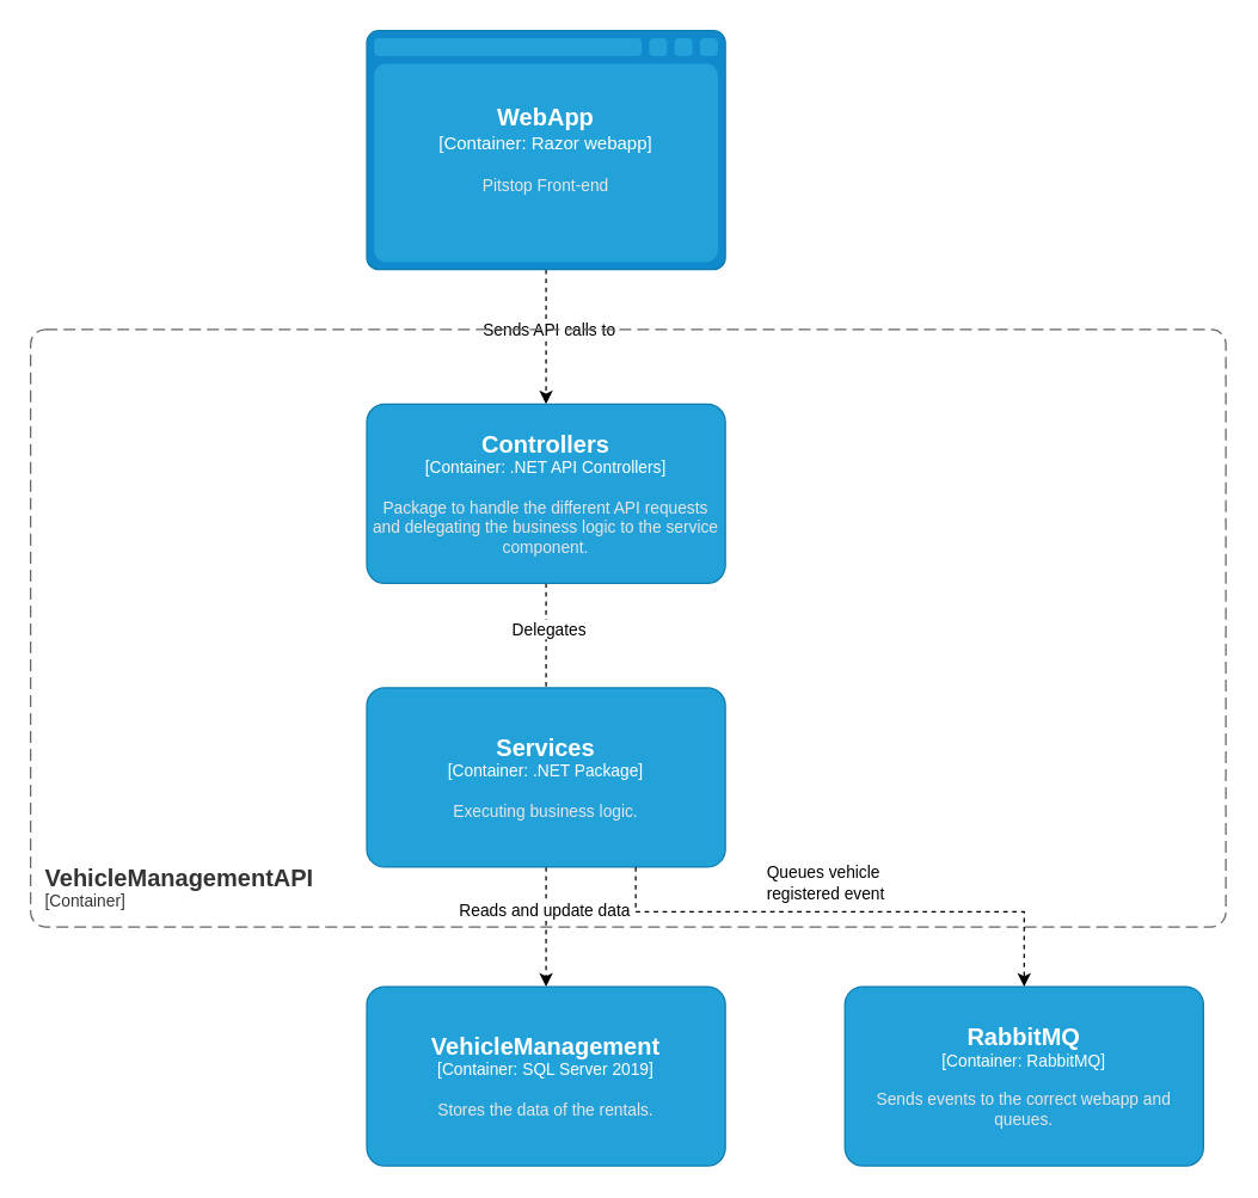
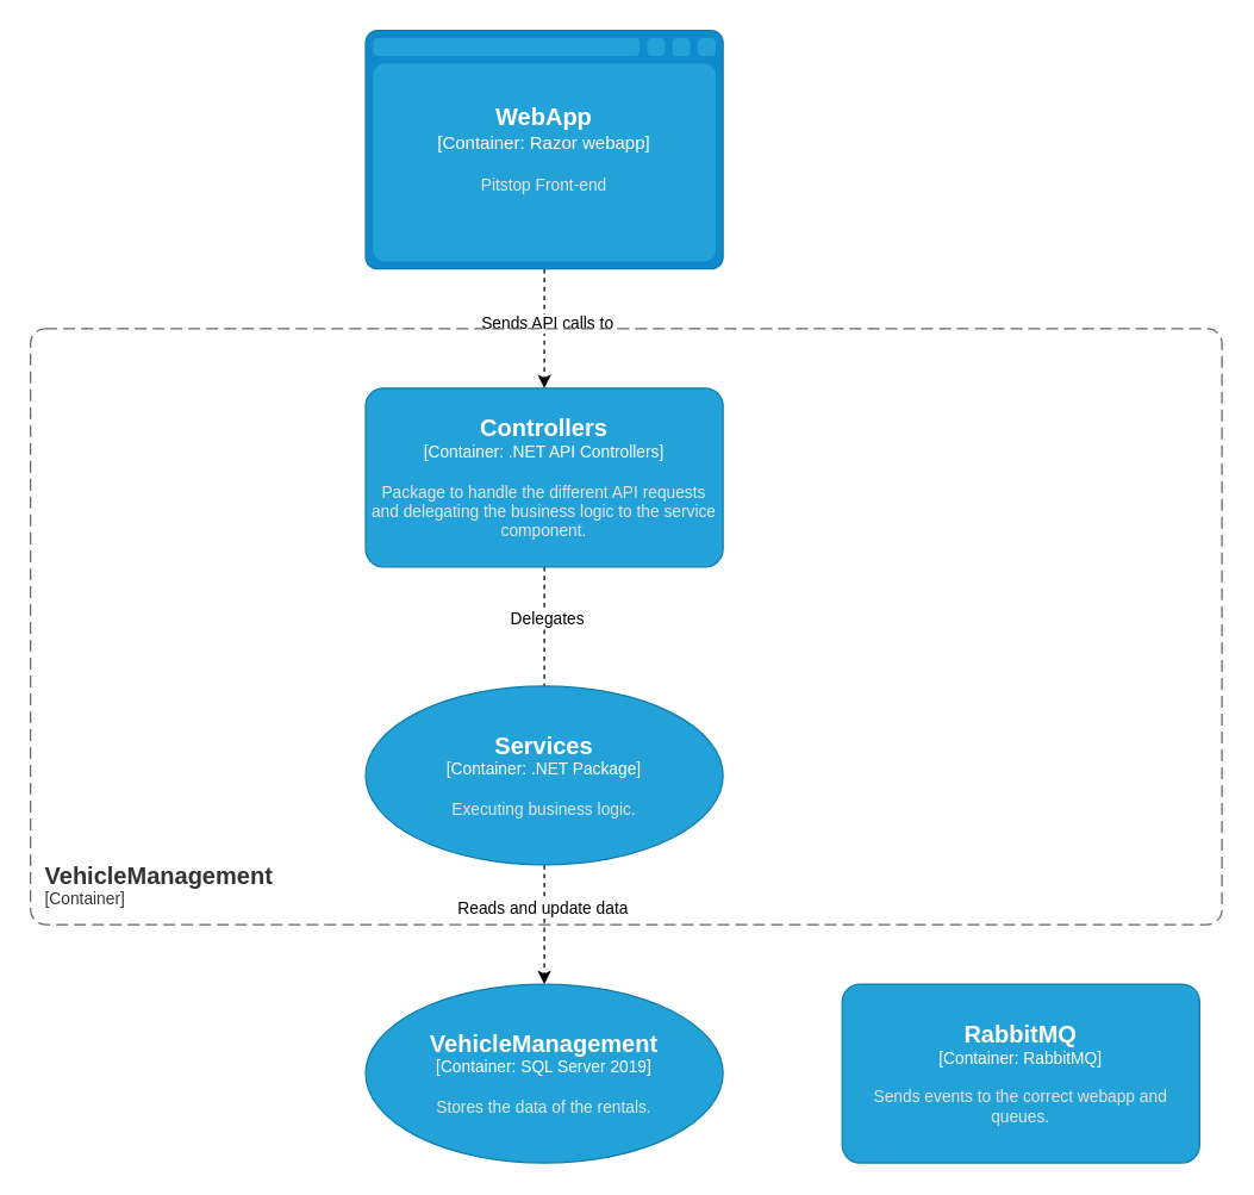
  <mxCell id="0" />
  <mxCell id="1" parent="0" />
  <mxCell id="2" style="edgeStyle=orthogonalEdgeStyle;rounded=0;orthogonalLoop=1;jettySize=auto;html=1;dashed=1;" edge="1" parent="1" source="4" target="7"><mxGeometry relative="1" as="geometry" /></mxCell>
  <mxCell id="3" value="Sends API calls to" style="edgeLabel;html=1;align=center;verticalAlign=middle;resizable=0;points=[];" vertex="1" connectable="0" parent="2"><mxGeometry x="-0.107" y="1" relative="1" as="geometry"><mxPoint as="offset" /></mxGeometry></mxCell>
  <mxCell id="4" value="&lt;font style=&quot;font-size: 16px&quot;&gt;&lt;b&gt;WebApp&lt;/b&gt;&lt;/font&gt;&lt;div&gt;[Container:&amp;nbsp;Razor webapp]&lt;/div&gt;&lt;br&gt;&lt;div&gt;&lt;font style=&quot;font-size: 11px&quot;&gt;&lt;font color=&quot;#E6E6E6&quot;&gt;Pitstop Front-end&lt;/font&gt;&lt;/div&gt;" style="shape=mxgraph.c4.webBrowserContainer2;whiteSpace=wrap;html=1;boundedLbl=1;rounded=0;labelBackgroundColor=none;strokeColor=#118ACD;fillColor=#23A2D9;strokeColor=#118ACD;strokeColor2=#0E7DAD;fontSize=12;fontColor=#ffffff;align=center;metaEdit=1;points=[[0.5,0,0],[1,0.25,0],[1,0.5,0],[1,0.75,0],[0.5,1,0],[0,0.75,0],[0,0.5,0],[0,0.25,0]];resizable=0;" vertex="1" parent="1"><mxGeometry x="245" y="20" width="240" height="160" as="geometry" /></mxCell>
  <mxCell id="5" style="edgeStyle=orthogonalEdgeStyle;rounded=0;orthogonalLoop=1;jettySize=auto;html=1;dashed=1;endArrow=none;" edge="1" parent="1" source="7" target="10"><mxGeometry relative="1" as="geometry" /></mxCell>
  <mxCell id="6" value="Delegates" style="edgeLabel;html=1;align=center;verticalAlign=middle;resizable=0;points=[];" vertex="1" connectable="0" parent="5"><mxGeometry x="-0.146" y="1" relative="1" as="geometry"><mxPoint as="offset" /></mxGeometry></mxCell>
- <mxCell id="7" value="&lt;font style=&quot;font-size: 16px&quot;&gt;&lt;b&gt;Controllers&lt;/b&gt;&lt;/font&gt;&lt;div&gt;[Container: .NET API Controllers]&lt;/div&gt;&lt;br&gt;&lt;div&gt;&lt;font style=&quot;font-size: 11px&quot;&gt;&lt;font color=&quot;#E6E6E6&quot;&gt;Package to handle the different API requests and delegating the business logic to the service component.&lt;/font&gt;&lt;/div&gt;" style="rounded=1;whiteSpace=wrap;html=1;fontSize=11;labelBackgroundColor=none;fillColor=#23A2D9;fontColor=#ffffff;align=center;arcSize=10;strokeColor=#0E7DAD;metaEdit=1;resizable=0;points=[[0.25,0,0],[0.5,0,0],[0.75,0,0],[1,0.25,0],[1,0.5,0],[1,0.75,0],[0.75,1,0],[0.5,1,0],[0.25,1,0],[0,0.75,0],[0,0.5,0],[0,0.25,0]];" vertex="1" parent="1"><mxGeometry x="245" y="270" width="240" height="120" as="geometry" /></mxCell>
+ <mxCell id="7" value="&lt;font style=&quot;font-size: 16px&quot;&gt;&lt;b&gt;Controllers&lt;/b&gt;&lt;/font&gt;&lt;div&gt;[Container: .NET API Controllers]&lt;/div&gt;&lt;br&gt;&lt;div&gt;&lt;font style=&quot;font-size: 11px&quot;&gt;&lt;font color=&quot;#E6E6E6&quot;&gt;Package to handle the different API requests and delegating the business logic to the service component.&lt;/font&gt;&lt;/div&gt;" style="rounded=1;whiteSpace=wrap;html=1;fontSize=11;labelBackgroundColor=none;fillColor=#23A2D9;fontColor=#ffffff;align=center;arcSize=10;strokeColor=#0E7DAD;metaEdit=1;resizable=0;points=[[0.25,0,0],[0.5,0,0],[0.75,0,0],[1,0.25,0],[1,0.5,0],[1,0.75,0],[0.75,1,0],[0.5,1,0],[0.25,1,0],[0,0.75,0],[0,0.5,0],[0,0.25,0]];" vertex="1" parent="1"><mxGeometry x="245" y="260" width="240" height="120" as="geometry" /></mxCell>
  <mxCell id="8" style="edgeStyle=orthogonalEdgeStyle;rounded=0;orthogonalLoop=1;jettySize=auto;html=1;dashed=1;" edge="1" parent="1" source="10" target="11"><mxGeometry relative="1" as="geometry" /></mxCell>
  <mxCell id="9" value="Reads and update data" style="edgeLabel;html=1;align=center;verticalAlign=middle;resizable=0;points=[];" vertex="1" connectable="0" parent="8"><mxGeometry x="-0.304" y="-2" relative="1" as="geometry"><mxPoint as="offset" /></mxGeometry></mxCell>
- <mxCell id="10" value="&lt;font style=&quot;font-size: 16px&quot;&gt;&lt;b&gt;Services&lt;/b&gt;&lt;/font&gt;&lt;div&gt;[Container: .NET Package]&lt;/div&gt;&lt;br&gt;&lt;div&gt;&lt;font style=&quot;font-size: 11px&quot;&gt;&lt;font color=&quot;#E6E6E6&quot;&gt;Executing business logic.&lt;/font&gt;&lt;/div&gt;" style="rounded=1;whiteSpace=wrap;html=1;fontSize=11;labelBackgroundColor=none;fillColor=#23A2D9;fontColor=#ffffff;align=center;arcSize=10;strokeColor=#0E7DAD;metaEdit=1;resizable=0;points=[[0.25,0,0],[0.5,0,0],[0.75,0,0],[1,0.25,0],[1,0.5,0],[1,0.75,0],[0.75,1,0],[0.5,1,0],[0.25,1,0],[0,0.75,0],[0,0.5,0],[0,0.25,0]];" vertex="1" parent="1"><mxGeometry x="245" y="460" width="240" height="120" as="geometry" /></mxCell>
- <mxCell id="11" value="&lt;font style=&quot;font-size: 16px&quot;&gt;&lt;b&gt;VehicleManagement&lt;/b&gt;&lt;/font&gt;&lt;div&gt;[Container: SQL Server 2019]&lt;/div&gt;&lt;br&gt;&lt;div&gt;&lt;font style=&quot;font-size: 11px&quot;&gt;&lt;font color=&quot;#E6E6E6&quot;&gt;Stores the data of the rentals.&lt;/font&gt;&lt;/div&gt;" style="rounded=1;whiteSpace=wrap;html=1;fontSize=11;labelBackgroundColor=none;fillColor=#23A2D9;fontColor=#ffffff;align=center;arcSize=10;strokeColor=#0E7DAD;metaEdit=1;resizable=0;points=[[0.25,0,0],[0.5,0,0],[0.75,0,0],[1,0.25,0],[1,0.5,0],[1,0.75,0],[0.75,1,0],[0.5,1,0],[0.25,1,0],[0,0.75,0],[0,0.5,0],[0,0.25,0]];" vertex="1" parent="1"><mxGeometry x="245" y="660" width="240" height="120" as="geometry" /></mxCell>
- <mxCell id="12" value="&lt;font style=&quot;font-size: 16px&quot;&gt;&lt;b&gt;&lt;div style=&quot;text-align: left&quot;&gt;VehicleManagementAPI&lt;/div&gt;&lt;/b&gt;&lt;/font&gt;&lt;div style=&quot;text-align: left&quot;&gt;[Container]&lt;/div&gt;" style="rounded=1;fontSize=11;whiteSpace=wrap;html=1;dashed=1;arcSize=20;fillColor=none;strokeColor=#666666;fontColor=#333333;labelBackgroundColor=none;align=left;verticalAlign=bottom;labelBorderColor=none;spacingTop=0;spacing=10;dashPattern=8 4;metaEdit=1;rotatable=0;perimeter=rectanglePerimeter;noLabel=0;labelPadding=0;allowArrows=0;connectable=0;expand=0;recursiveResize=0;editable=1;pointerEvents=0;absoluteArcSize=1;points=[[0.25,0,0],[0.5,0,0],[0.75,0,0],[1,0.25,0],[1,0.5,0],[1,0.75,0],[0.75,1,0],[0.5,1,0],[0.25,1,0],[0,0.75,0],[0,0.5,0],[0,0.25,0]];" vertex="1" parent="1"><mxGeometry x="20" y="220" width="800" height="400" as="geometry" /></mxCell>
+ <mxCell id="10" value="&lt;font style=&quot;font-size: 16px&quot;&gt;&lt;b&gt;Services&lt;/b&gt;&lt;/font&gt;&lt;div&gt;[Container: .NET Package]&lt;/div&gt;&lt;br&gt;&lt;div&gt;&lt;font style=&quot;font-size: 11px&quot;&gt;&lt;font color=&quot;#E6E6E6&quot;&gt;Executing business logic.&lt;/font&gt;&lt;/div&gt;" style="ellipse;whiteSpace=wrap;html=1;fontSize=11;labelBackgroundColor=none;fillColor=#23A2D9;fontColor=#ffffff;align=center;arcSize=10;strokeColor=#0E7DAD;metaEdit=1;resizable=0;points=[[0.25,0,0],[0.5,0,0],[0.75,0,0],[1,0.25,0],[1,0.5,0],[1,0.75,0],[0.75,1,0],[0.5,1,0],[0.25,1,0],[0,0.75,0],[0,0.5,0],[0,0.25,0]];" vertex="1" parent="1"><mxGeometry x="245" y="460" width="240" height="120" as="geometry" /></mxCell>
+ <mxCell id="11" value="&lt;font style=&quot;font-size: 16px&quot;&gt;&lt;b&gt;VehicleManagement&lt;/b&gt;&lt;/font&gt;&lt;div&gt;[Container: SQL Server 2019]&lt;/div&gt;&lt;br&gt;&lt;div&gt;&lt;font style=&quot;font-size: 11px&quot;&gt;&lt;font color=&quot;#E6E6E6&quot;&gt;Stores the data of the rentals.&lt;/font&gt;&lt;/div&gt;" style="ellipse;whiteSpace=wrap;html=1;fontSize=11;labelBackgroundColor=none;fillColor=#23A2D9;fontColor=#ffffff;align=center;arcSize=10;strokeColor=#0E7DAD;metaEdit=1;resizable=0;points=[[0.25,0,0],[0.5,0,0],[0.75,0,0],[1,0.25,0],[1,0.5,0],[1,0.75,0],[0.75,1,0],[0.5,1,0],[0.25,1,0],[0,0.75,0],[0,0.5,0],[0,0.25,0]];" vertex="1" parent="1"><mxGeometry x="245" y="660" width="240" height="120" as="geometry" /></mxCell>
+ <mxCell id="12" value="&lt;font style=&quot;font-size: 16px&quot;&gt;&lt;b&gt;&lt;div style=&quot;text-align: left&quot;&gt;VehicleManagement&lt;/div&gt;&lt;/b&gt;&lt;/font&gt;&lt;div style=&quot;text-align: left&quot;&gt;[Container]&lt;/div&gt;" style="rounded=1;fontSize=11;whiteSpace=wrap;html=1;dashed=1;arcSize=20;fillColor=none;strokeColor=#666666;fontColor=#333333;labelBackgroundColor=none;align=left;verticalAlign=bottom;labelBorderColor=none;spacingTop=0;spacing=10;dashPattern=8 4;metaEdit=1;rotatable=0;perimeter=rectanglePerimeter;noLabel=0;labelPadding=0;allowArrows=0;connectable=0;expand=0;recursiveResize=0;editable=1;pointerEvents=0;absoluteArcSize=1;points=[[0.25,0,0],[0.5,0,0],[0.75,0,0],[1,0.25,0],[1,0.5,0],[1,0.75,0],[0.75,1,0],[0.5,1,0],[0.25,1,0],[0,0.75,0],[0,0.5,0],[0,0.25,0]];" vertex="1" parent="1"><mxGeometry x="20" y="220" width="800" height="400" as="geometry" /></mxCell>
  <mxCell id="13" value="&lt;font style=&quot;font-size: 16px&quot;&gt;&lt;b&gt;RabbitMQ&lt;/b&gt;&lt;/font&gt;&lt;div&gt;[Container: RabbitMQ]&lt;/div&gt;&lt;br&gt;&lt;div&gt;&lt;font style=&quot;font-size: 11px&quot;&gt;&lt;font color=&quot;#E6E6E6&quot;&gt;Sends events to the correct webapp and queues.&lt;/font&gt;&lt;/div&gt;" style="rounded=1;whiteSpace=wrap;html=1;fontSize=11;labelBackgroundColor=none;fillColor=#23A2D9;fontColor=#ffffff;align=center;arcSize=10;strokeColor=#0E7DAD;metaEdit=1;resizable=0;points=[[0.25,0,0],[0.5,0,0],[0.75,0,0],[1,0.25,0],[1,0.5,0],[1,0.75,0],[0.75,1,0],[0.5,1,0],[0.25,1,0],[0,0.75,0],[0,0.5,0],[0,0.25,0]];" vertex="1" parent="1"><mxGeometry x="565" y="660" width="240" height="120" as="geometry" /></mxCell>
- <mxCell id="14" style="edgeStyle=orthogonalEdgeStyle;rounded=0;orthogonalLoop=1;jettySize=auto;html=1;entryX=0.5;entryY=0;entryDx=0;entryDy=0;entryPerimeter=0;dashed=1;" edge="1" parent="1" source="10" target="13"><mxGeometry relative="1" as="geometry"><Array as="points"><mxPoint x="425" y="610" /><mxPoint x="685" y="610" /></Array></mxGeometry></mxCell>
- <mxCell id="15" value="Queues vehicle&amp;nbsp;&lt;div&gt;registered event&lt;/div&gt;" style="edgeLabel;html=1;align=center;verticalAlign=middle;resizable=0;points=[];" vertex="1" connectable="0" parent="14"><mxGeometry x="-0.082" relative="1" as="geometry"><mxPoint y="-20" as="offset" /></mxGeometry></mxCell>
